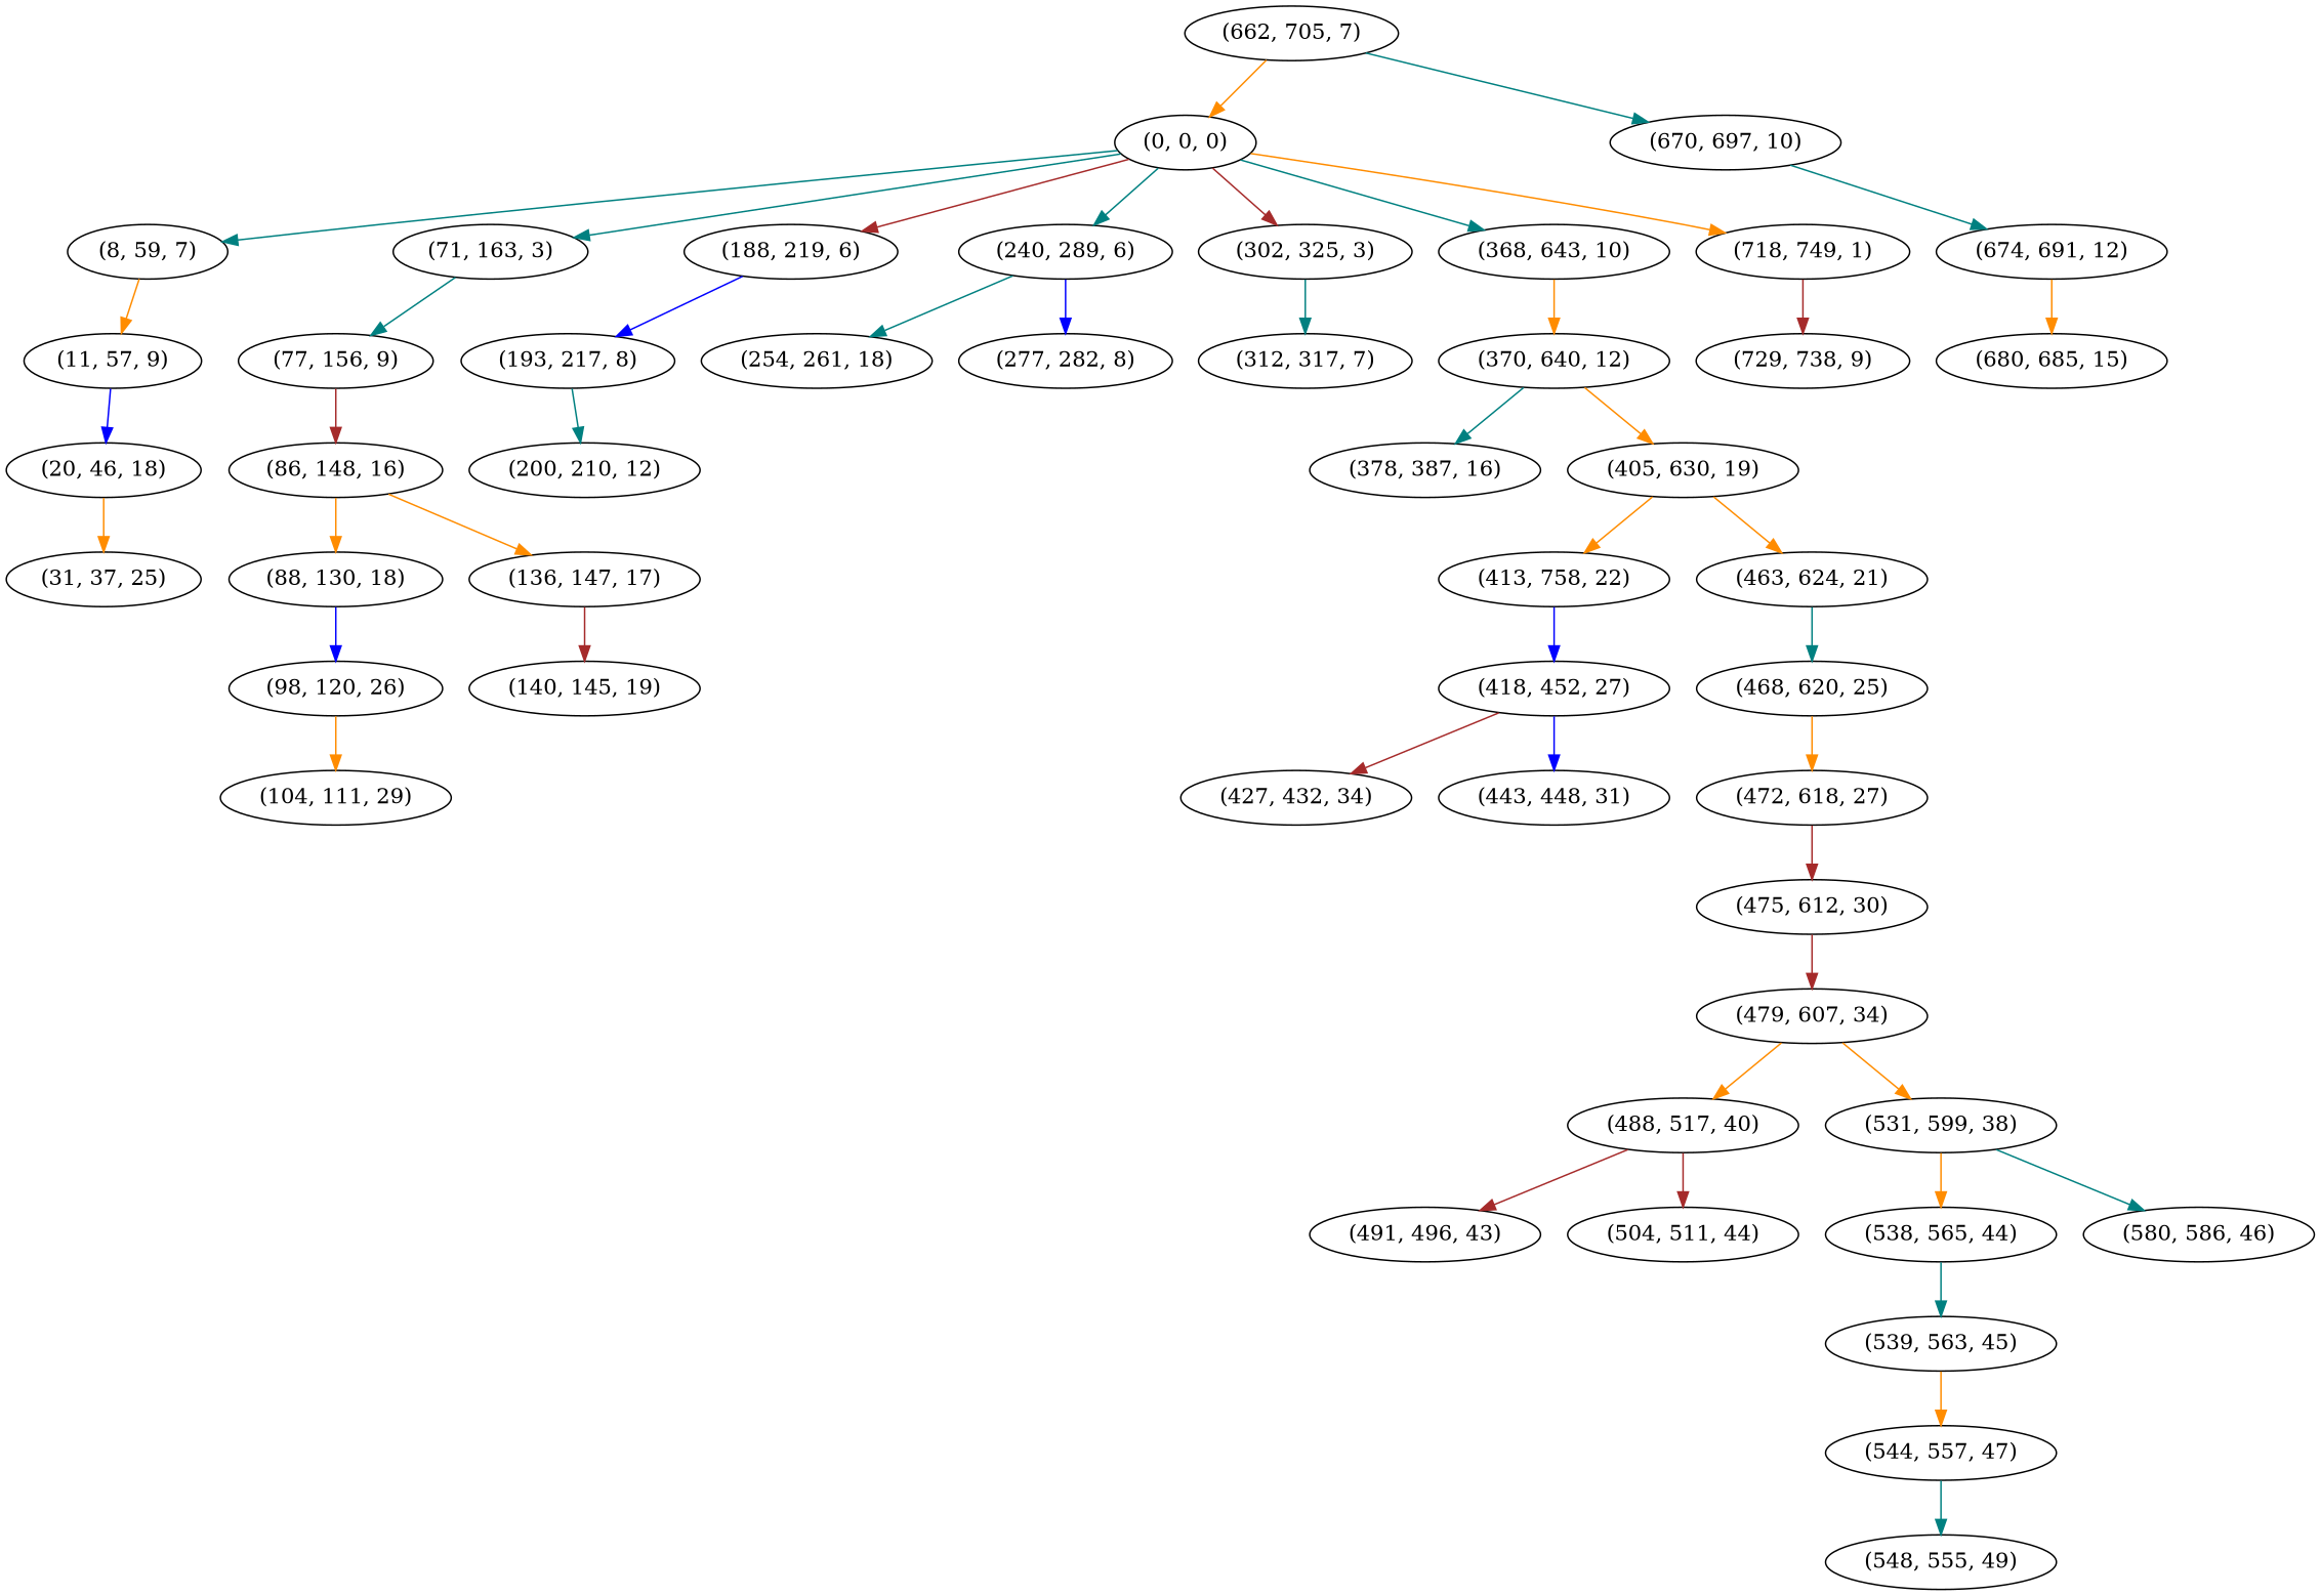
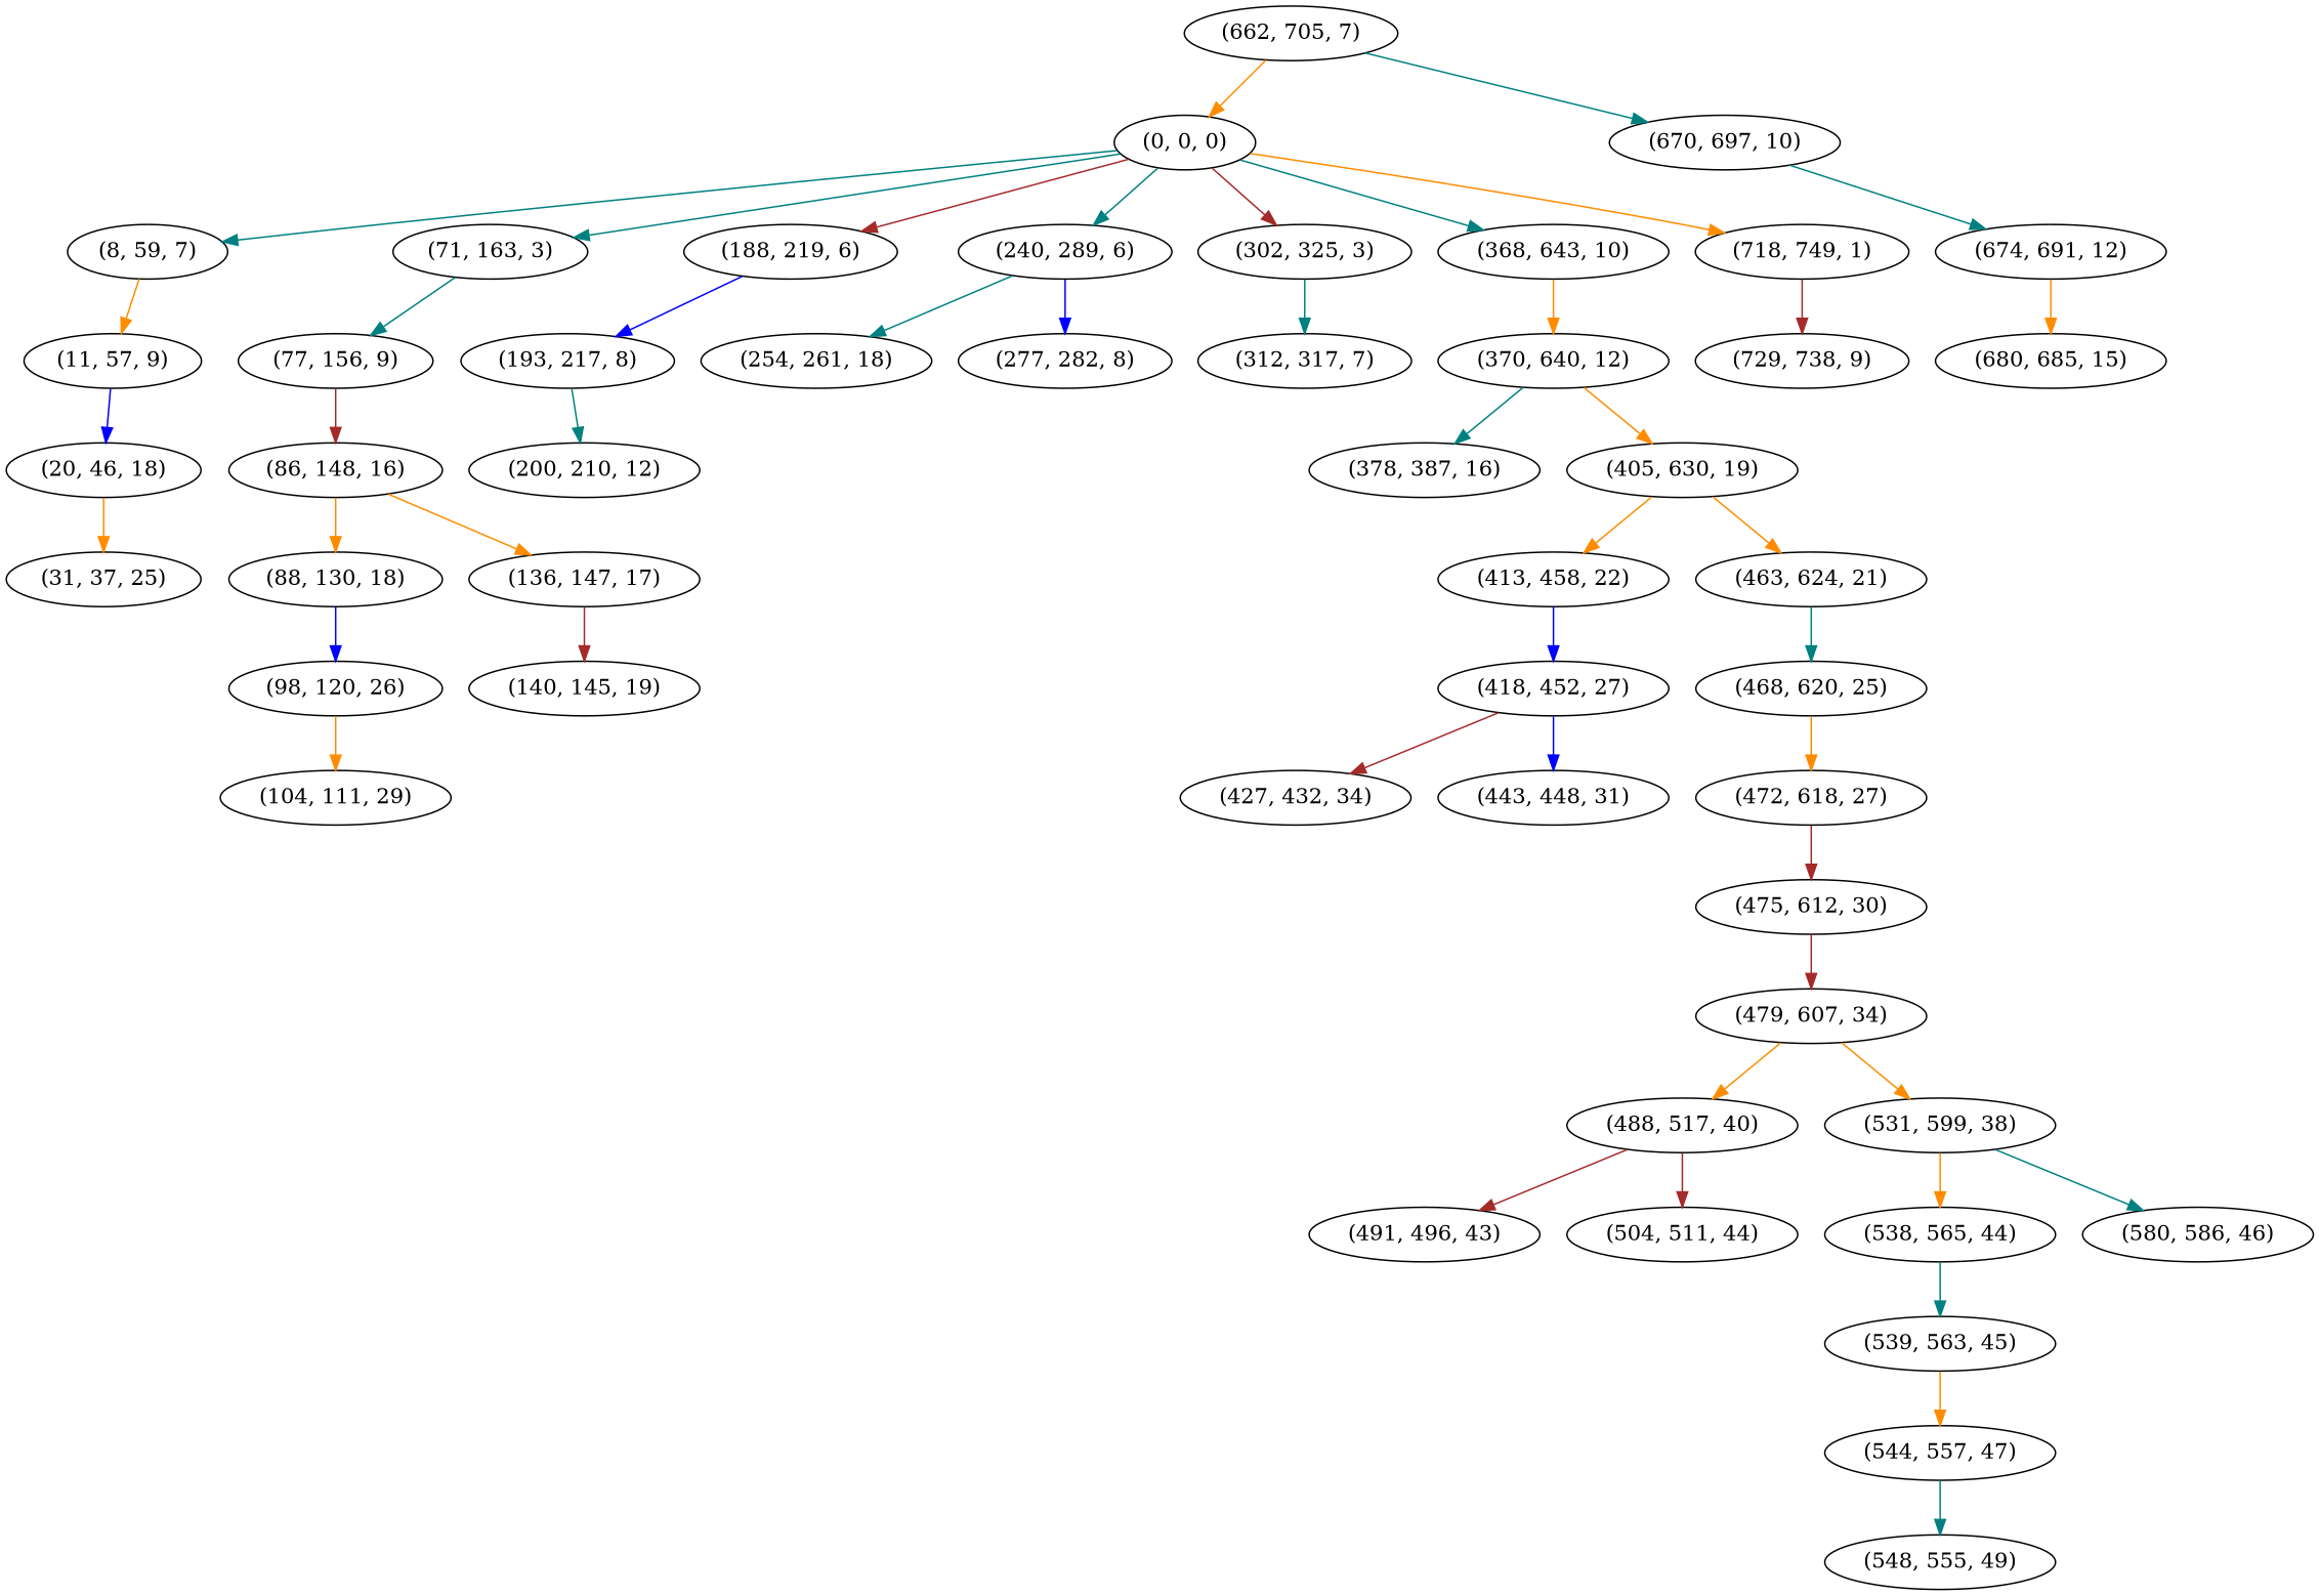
  digraph {
    edge [color=darkorange]
    "(0, 0, 0)"
    "(8, 59, 7)"
    "(71, 163, 3)"
    "(188, 219, 6)"
    "(240, 289, 6)"
    "(302, 325, 3)"
    "(368, 643, 10)"
    "(718, 749, 1)"
    "(11, 57, 9)"
    "(77, 156, 9)"
    "(193, 217, 8)"
    "(254, 261, 18)"
    "(277, 282, 8)"
    "(312, 317, 7)"
    "(370, 640, 12)"
    "(662, 705, 7)"
    "(670, 697, 10)"
    "(729, 738, 9)"
    "(20, 46, 18)"
    "(31, 37, 25)"
    "(86, 148, 16)"
    "(88, 130, 18)"
    "(136, 147, 17)"
    "(98, 120, 26)"
    "(140, 145, 19)"
    "(104, 111, 29)"
    "(200, 210, 12)"
    "(378, 387, 16)"
    "(405, 630, 19)"
-   "(413, 458, 22)" [label="(413, 758, 22)"]
+   "(413, 458, 22)"
    "(463, 624, 21)"
    "(418, 452, 27)"
    "(468, 620, 25)"
    "(427, 432, 34)"
    "(443, 448, 31)"
    "(472, 618, 27)"
    "(475, 612, 30)"
    "(479, 607, 34)"
    "(488, 517, 40)"
    "(531, 599, 38)"
    "(491, 496, 43)"
    "(504, 511, 44)"
    "(538, 565, 44)"
    "(580, 586, 46)"
    "(539, 563, 45)"
    "(544, 557, 47)"
    "(548, 555, 49)"
    "(674, 691, 12)"
    "(680, 685, 15)"
    "(0, 0, 0)" -> "(8, 59, 7)" [color=teal]
    "(0, 0, 0)" -> "(71, 163, 3)" [color=teal]
    "(0, 0, 0)" -> "(188, 219, 6)" [color=brown]
    "(0, 0, 0)" -> "(240, 289, 6)" [color=teal]
    "(0, 0, 0)" -> "(302, 325, 3)" [color=brown]
    "(0, 0, 0)" -> "(368, 643, 10)" [color=teal]
    "(0, 0, 0)" -> "(718, 749, 1)"
    "(8, 59, 7)" -> "(11, 57, 9)"
    "(71, 163, 3)" -> "(77, 156, 9)" [color=teal]
    "(188, 219, 6)" -> "(193, 217, 8)" [color=blue]
    "(240, 289, 6)" -> "(254, 261, 18)" [color=teal]
    "(240, 289, 6)" -> "(277, 282, 8)" [color=blue]
    "(302, 325, 3)" -> "(312, 317, 7)" [color=teal]
    "(368, 643, 10)" -> "(370, 640, 12)"
    "(718, 749, 1)" -> "(729, 738, 9)" [color=brown]
    "(11, 57, 9)" -> "(20, 46, 18)" [color=blue]
    "(77, 156, 9)" -> "(86, 148, 16)" [color=brown]
    "(193, 217, 8)" -> "(200, 210, 12)" [color=teal]
    "(370, 640, 12)" -> "(378, 387, 16)" [color=teal]
    "(370, 640, 12)" -> "(405, 630, 19)"
    "(662, 705, 7)" -> "(0, 0, 0)"
    "(662, 705, 7)" -> "(670, 697, 10)" [color=teal]
    "(670, 697, 10)" -> "(674, 691, 12)" [color=teal]
    "(20, 46, 18)" -> "(31, 37, 25)"
    "(86, 148, 16)" -> "(88, 130, 18)"
    "(86, 148, 16)" -> "(136, 147, 17)"
    "(88, 130, 18)" -> "(98, 120, 26)" [color=blue]
    "(136, 147, 17)" -> "(140, 145, 19)" [color=brown]
    "(98, 120, 26)" -> "(104, 111, 29)"
    "(405, 630, 19)" -> "(413, 458, 22)"
    "(405, 630, 19)" -> "(463, 624, 21)"
    "(413, 458, 22)" -> "(418, 452, 27)" [color=blue]
    "(463, 624, 21)" -> "(468, 620, 25)" [color=teal]
    "(418, 452, 27)" -> "(427, 432, 34)" [color=brown]
    "(418, 452, 27)" -> "(443, 448, 31)" [color=blue]
    "(468, 620, 25)" -> "(472, 618, 27)"
    "(472, 618, 27)" -> "(475, 612, 30)" [color=brown]
    "(475, 612, 30)" -> "(479, 607, 34)" [color=brown]
    "(479, 607, 34)" -> "(488, 517, 40)"
    "(479, 607, 34)" -> "(531, 599, 38)"
    "(488, 517, 40)" -> "(491, 496, 43)" [color=brown]
    "(488, 517, 40)" -> "(504, 511, 44)" [color=brown]
    "(531, 599, 38)" -> "(538, 565, 44)"
    "(531, 599, 38)" -> "(580, 586, 46)" [color=teal]
    "(538, 565, 44)" -> "(539, 563, 45)" [color=teal]
    "(539, 563, 45)" -> "(544, 557, 47)"
    "(544, 557, 47)" -> "(548, 555, 49)" [color=teal]
    "(674, 691, 12)" -> "(680, 685, 15)"
  }
